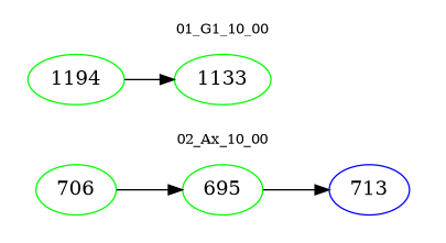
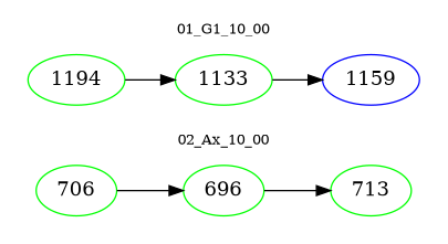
  digraph {
    fontname="DejaVu Serif"
    rankdir=LR
    node [color=green fontname="DejaVu Serif"]
    edge [color=black fontname="DejaVu Serif"]
    n1 [label=706]
-   n2 [label=695]
-   n3 [color=blue label=713]
+   n2 [label=696]
+   n3 [label=713]
    n4 [label=1194]
    n5 [label=1133]
+   n6 [color=blue label=1159]
    subgraph cluster_1 {
      color=white
      fontsize=10
      label="02_Ax_10_00"
      n1
      n2
      n3
    }
    subgraph cluster_2 {
      color=white
      fontsize=10
      label="01_G1_10_00"
      n4
      n5
+     n6
    }
    n1 -> n2
    n2 -> n3
    n4 -> n5
+   n5 -> n6
  }
